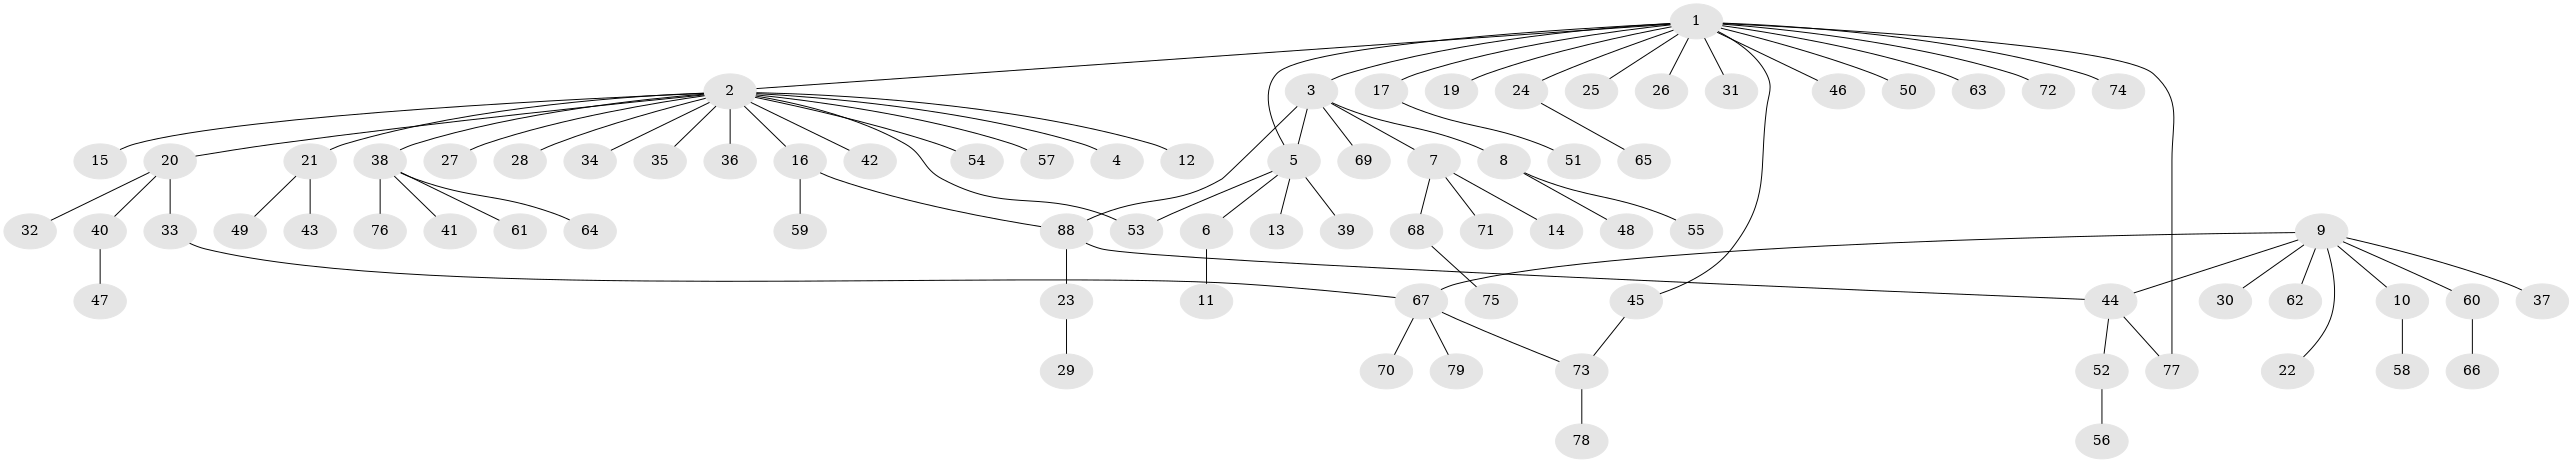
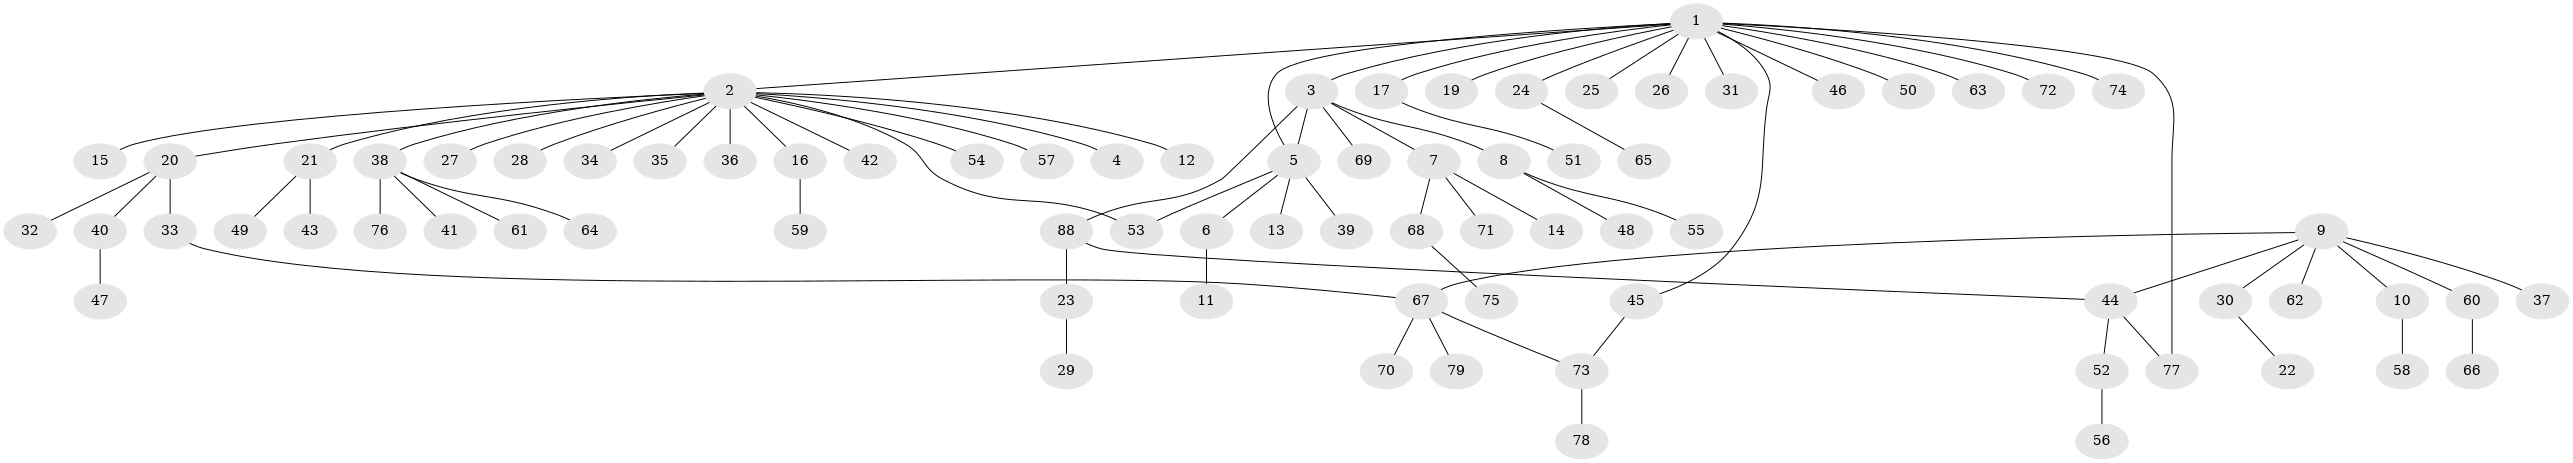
  graph {
    node [color=gray90 style=filled]
    1
    2
    3
    5
    17
    19
    24
    25
    26
    31
    45
    46
    50
    63
    72
    74
    77
    4
    12
    15
    16
    20
    21
    27
    28
    34
    35
    36
    38
    42
    53
    54
    57
    7
    8
    n36 [label=88]
    69
    6
    13
    39
    51
    65
    73
    59
    32
    33
    40
    43
    49
    41
    61
    64
    76
    14
    68
    71
    48
    55
    44
    23
    11
    75
    9
    10
    22
    30
    37
    60
    62
    67
    58
    52
    66
    70
    79
    29
    47
    56
    78
    1 -- 2
    1 -- 3
    1 -- 5
    1 -- 17
    1 -- 19
    1 -- 24
    1 -- 25
    1 -- 26
    1 -- 31
    1 -- 45
    1 -- 46
    1 -- 50
    1 -- 63
    1 -- 72
    1 -- 74
    1 -- 77
    2 -- 4
    2 -- 12
    2 -- 15
    2 -- 16
    2 -- 20
    2 -- 21
    2 -- 27
    2 -- 28
    2 -- 34
    2 -- 35
    2 -- 36
    2 -- 38
    2 -- 42
    2 -- 53
    2 -- 54
    2 -- 57
    3 -- 5
    3 -- 7
    3 -- 8
    3 -- n36
    3 -- 69
    5 -- 53
    5 -- 6
    5 -- 13
    5 -- 39
    17 -- 51
    24 -- 65
    45 -- 73
-   16 -- n36
    16 -- 59
    20 -- 32
    20 -- 33
    20 -- 40
    21 -- 43
    21 -- 49
    38 -- 41
    38 -- 61
    38 -- 64
    38 -- 76
    7 -- 14
    7 -- 68
    7 -- 71
    8 -- 48
    8 -- 55
    n36 -- 44
    n36 -- 23
    6 -- 11
    73 -- 78
    33 -- 67
    40 -- 47
    68 -- 75
    44 -- 77
    44 -- 52
    23 -- 29
    9 -- 44
    9 -- 10
-   9 -- 22
+   30 -- 22
    9 -- 30
    9 -- 37
    9 -- 60
    9 -- 62
    9 -- 67
    10 -- 58
    60 -- 66
    67 -- 73
    67 -- 70
    67 -- 79
    52 -- 56
  }
